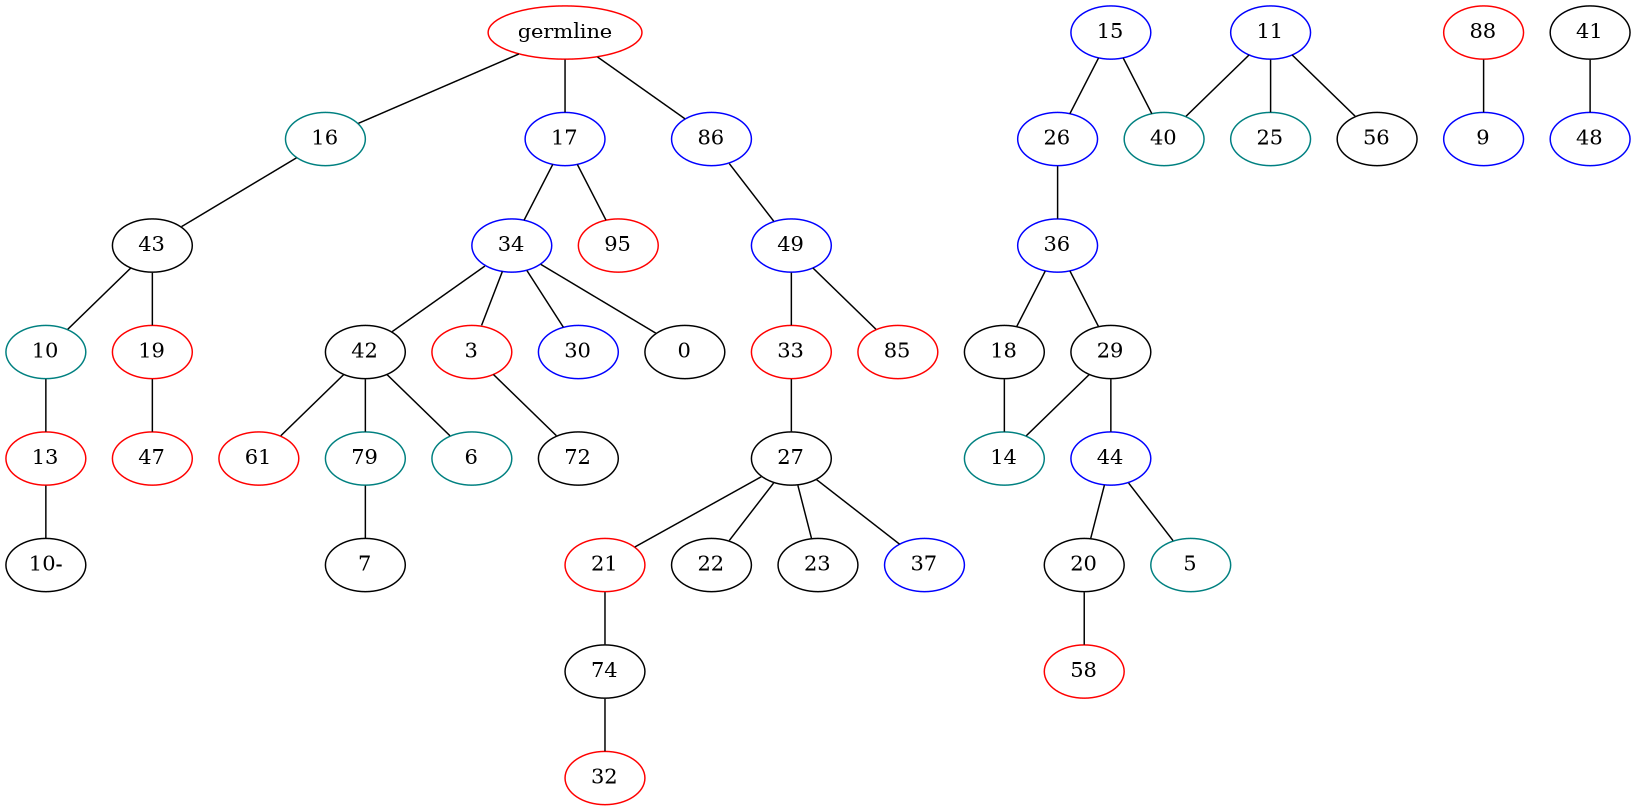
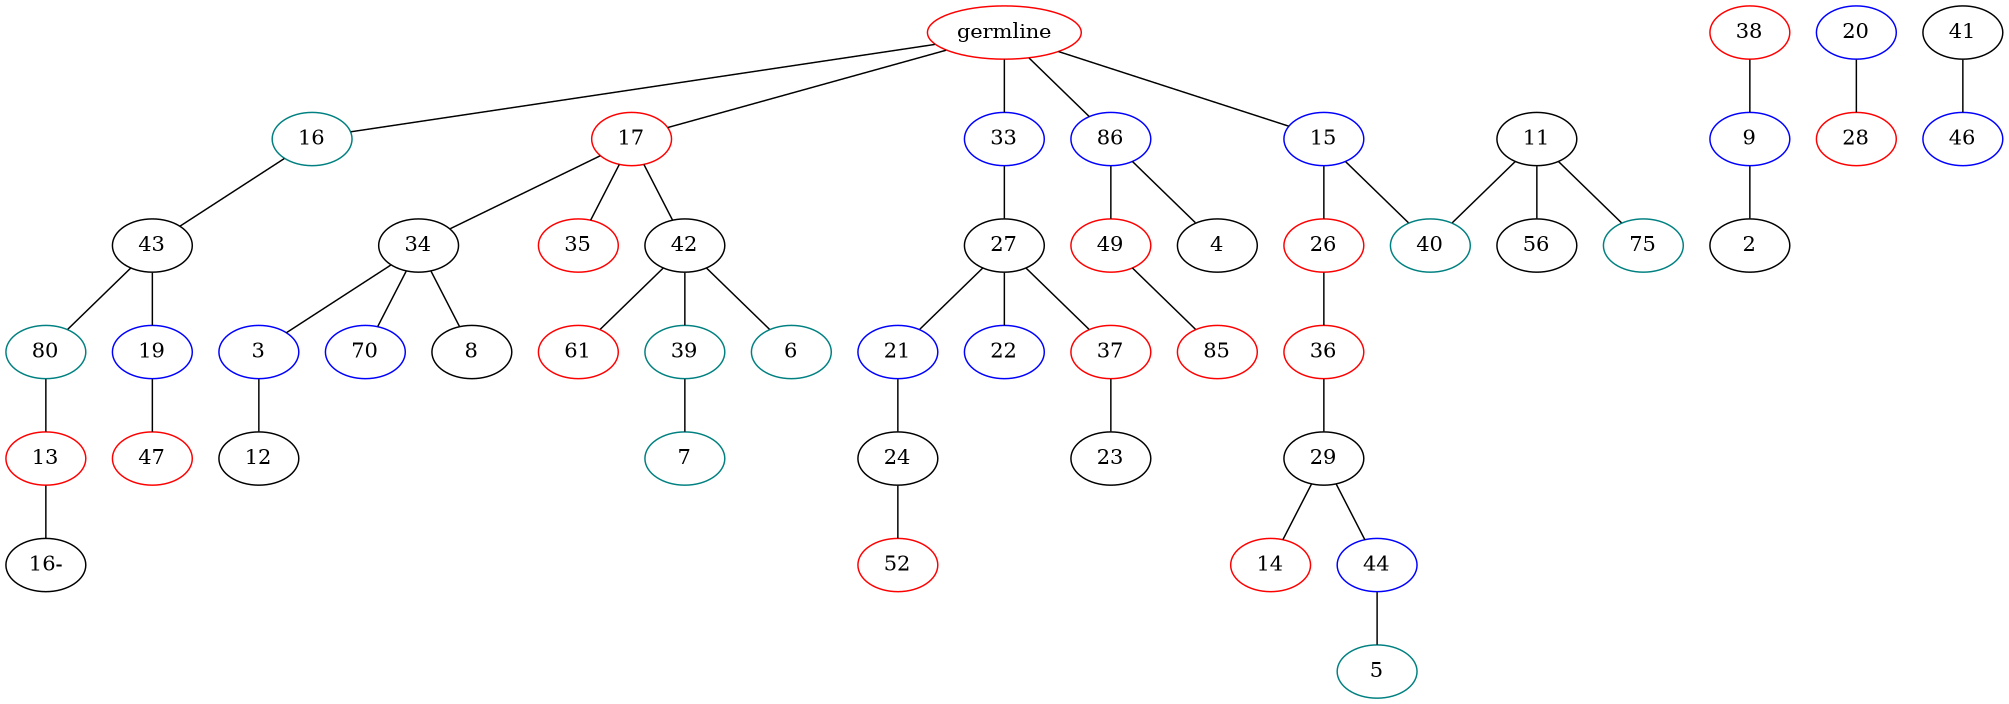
  graph {
    node [color=black]
    n1 [color=red label=germline]
    n2 [color=blue label=15]
    n3 [color=teal label=16]
-   n4 [color=blue label=17]
-   n5 [color=red label=33]
+   n4 [color=red label=17]
+   n5 [color=blue label=33]
    n6 [color=blue label=86]
-   n7 [color=blue label=26]
+   n7 [color=red label=26]
    n8 [color=teal label=40]
    n9 [label=43]
-   n10 [color=blue label=34]
-   n11 [color=red label=95]
+   n10 [label=34]
+   n11 [color=red label=35]
    n12 [label=42]
    n13 [label=27]
-   n15 [color=blue label=49]
-   n16 [color=blue label=11]
-   n17 [color=teal label=25]
+   n14 [label=4]
+   n15 [color=red label=49]
+   n16 [label=11]
+   n17 [color=teal label=75]
    n18 [label=56]
-   n19 [color=blue label=36]
-   n20 [label=18]
+   n19 [color=red label=36]
    n21 [label=29]
-   n22 [color=teal label=14]
+   n22 [color=red label=14]
    n23 [color=blue label=44]
-   n24 [color=red label=88]
+   n24 [color=red label=38]
    n25 [color=blue label=9]
-   n26 [label=20]
+   n26 [color=blue label=20]
    n27 [color=teal label=5]
-   n29 [color=red label=58]
-   n30 [color=teal label=10]
-   n31 [color=red label=19]
+   n28 [label=2]
+   n29 [color=red label=28]
+   n30 [color=teal label=80]
+   n31 [color=blue label=19]
    n32 [color=red label=13]
    n33 [color=red label=47]
-   n34 [label="10-"]
-   n35 [color=red label=3]
-   n36 [color=blue label=30]
-   n37 [label=0]
+   n34 [label="16-"]
+   n35 [color=blue label=3]
+   n36 [color=blue label=70]
+   n37 [label=8]
    n38 [color=red label=61]
-   n39 [color=teal label=79]
+   n39 [color=teal label=39]
    n40 [color=teal label=6]
-   n41 [label=72]
-   n42 [label=7]
-   n43 [color=red label=21]
-   n44 [label=22]
+   n41 [label=12]
+   n42 [color=teal label=7]
+   n43 [color=blue label=21]
+   n44 [color=blue label=22]
    n45 [label=23]
-   n46 [color=blue label=37]
+   n46 [color=red label=37]
    n47 [label=41]
-   n48 [color=blue label=48]
-   n49 [label=74]
-   n50 [color=red label=32]
+   n48 [color=blue label=46]
+   n49 [label=24]
+   n50 [color=red label=52]
    n51 [color=red label=85]
+   n1 -- n2
    n1 -- n3
    n1 -- n4
-   n15 -- n5
+   n1 -- n5
    n1 -- n6
    n2 -- n7
    n2 -- n8
    n3 -- n9
    n4 -- n10
    n4 -- n11
-   n10 -- n12
+   n4 -- n12
    n5 -- n13
+   n6 -- n14
    n6 -- n15
    n7 -- n19
    n9 -- n30
    n9 -- n31
    n10 -- n35
    n10 -- n36
    n10 -- n37
    n12 -- n38
    n12 -- n39
    n12 -- n40
    n13 -- n43
    n13 -- n44
-   n13 -- n45
+   n46 -- n45
    n13 -- n46
    n15 -- n51
    n16 -- n8
    n16 -- n17
    n16 -- n18
-   n19 -- n20
    n19 -- n21
-   n20 -- n22
    n21 -- n22
    n21 -- n23
-   n23 -- n26
    n23 -- n27
    n24 -- n25
+   n25 -- n28
    n26 -- n29
    n30 -- n32
    n31 -- n33
    n32 -- n34
    n35 -- n41
    n39 -- n42
    n43 -- n49
    n47 -- n48
    n49 -- n50
  }
